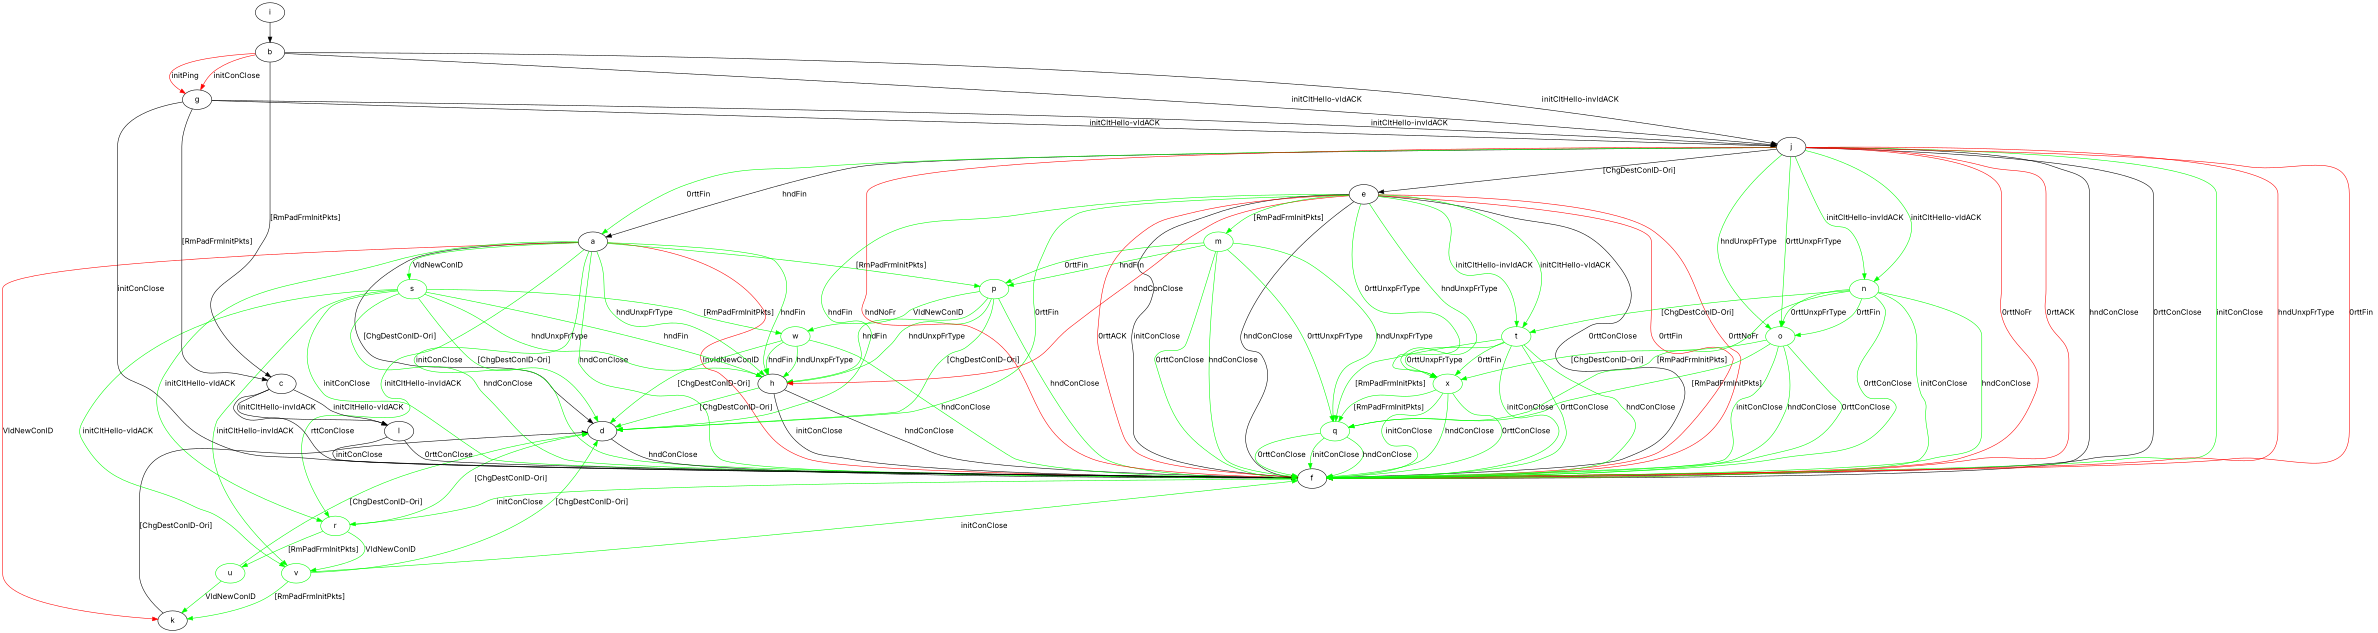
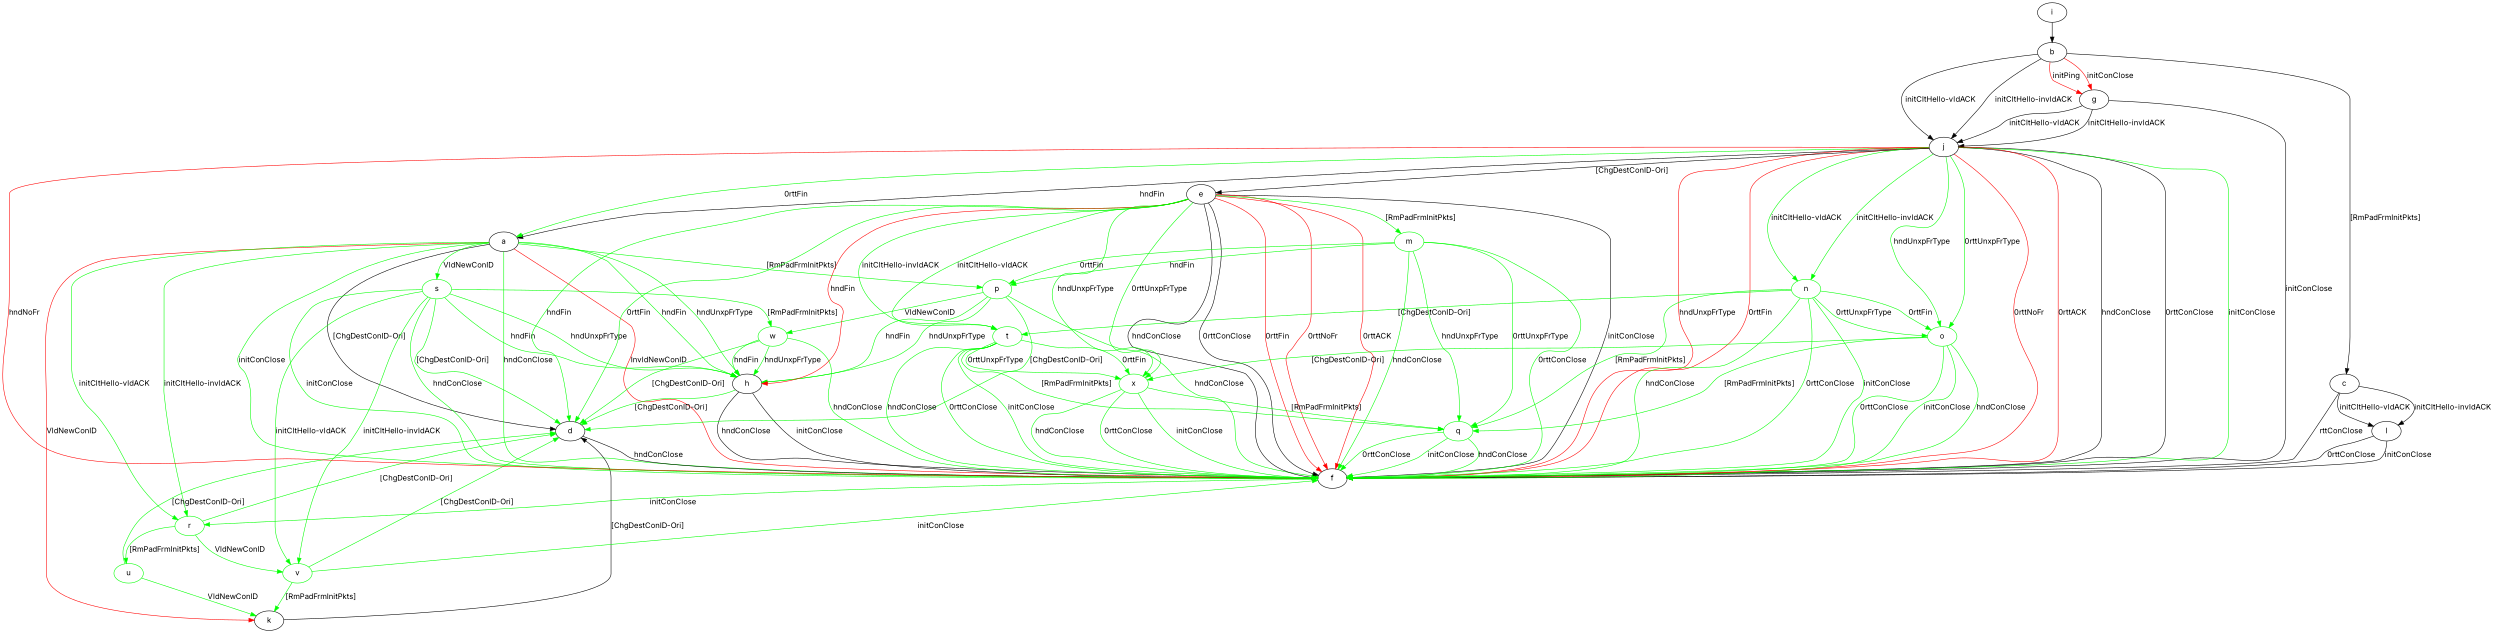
  digraph {
    fontname=Inter
    node [fontname=Inter]
    edge [fontname=Inter color=green]
    a
    d
    f
    h
    k
    p [color=green]
    r [color=green]
    s [color=green]
    w [color=green]
    u [color=green]
    v [color=green]
    b
    c
    g
    j
    l
    e
    n [color=green]
    o [color=green]
    m [color=green]
    t [color=green]
    x [color=green]
    q [color=green]
    i
    a -> d [label="[ChgDestConID-Ori] " color=""]
    a -> f [label="initConClose "]
    a -> f [label="hndConClose "]
    a -> f [color=red label="InvldNewConID "]
    a -> h [label="hndFin "]
    a -> h [label="hndUnxpFrType "]
    a -> k [color=red label="VldNewConID "]
    a -> p [label="[RmPadFrmInitPkts] "]
    a -> r [label="initCltHello-vldACK "]
    a -> r [label="initCltHello-invldACK "]
    a -> s [label="VldNewConID "]
    d -> f [label="hndConClose " color=""]
    f -> r [label="initConClose "]
    h -> d [label="[ChgDestConID-Ori] "]
    h -> f [label="initConClose " color=""]
    h -> f [label="hndConClose " color=""]
    k -> d [label="[ChgDestConID-Ori] " color=""]
    p -> d [label="[ChgDestConID-Ori] "]
    p -> f [label="hndConClose "]
    p -> h [label="hndFin "]
    p -> h [label="hndUnxpFrType "]
    p -> w [label="VldNewConID "]
    r -> d [label="[ChgDestConID-Ori] "]
    r -> u [label="[RmPadFrmInitPkts] "]
    r -> v [label="VldNewConID "]
    s -> d [label="[ChgDestConID-Ori] "]
    s -> f [label="initConClose "]
    s -> f [label="hndConClose "]
    s -> h [label="hndFin "]
    s -> h [label="hndUnxpFrType "]
    s -> w [label="[RmPadFrmInitPkts] "]
    s -> v [label="initCltHello-vldACK "]
    s -> v [label="initCltHello-invldACK "]
    w -> d [label="[ChgDestConID-Ori] "]
    w -> f [label="hndConClose "]
    w -> h [label="hndFin "]
    w -> h [label="hndUnxpFrType "]
    u -> d [label="[ChgDestConID-Ori] "]
    u -> k [label="VldNewConID "]
    v -> d [label="[ChgDestConID-Ori] "]
    v -> f [label="initConClose "]
    v -> k [label="[RmPadFrmInitPkts] "]
    b -> c [label="[RmPadFrmInitPkts] " color=""]
    b -> g [color=red label="initPing "]
    b -> g [color=red label="initConClose "]
    b -> j [label="initCltHello-vldACK " color=""]
    b -> j [label="initCltHello-invldACK " color=""]
    c -> f [label="rttConClose " color=""]
    c -> l [label="initCltHello-vldACK " color=""]
    c -> l [label="initCltHello-invldACK " color=""]
    g -> f [label="initConClose " color=""]
-   g -> c [label="[RmPadFrmInitPkts] " color=""]
    g -> j [label="initCltHello-vldACK " color=""]
    g -> j [label="initCltHello-invldACK " color=""]
    j -> a [label="hndFin " color=""]
    j -> a [label="0rttFin "]
    j -> f [label="hndConClose " color=""]
    j -> f [label="0rttConClose " color=""]
    j -> f [label="initConClose "]
    j -> f [color=red label="hndNoFr "]
    j -> f [color=red label="hndUnxpFrType "]
    j -> f [color=red label="0rttFin "]
    j -> f [color=red label="0rttNoFr "]
    j -> f [color=red label="0rttACK "]
    j -> e [label="[ChgDestConID-Ori] " color=""]
    j -> n [label="initCltHello-vldACK "]
    j -> n [label="initCltHello-invldACK "]
    j -> o [label="hndUnxpFrType "]
    j -> o [label="0rttUnxpFrType "]
    l -> f [label="initConClose " color=""]
    l -> f [label="0rttConClose " color=""]
    e -> d [label="hndFin "]
    e -> d [label="0rttFin "]
    e -> f [label="initConClose " color=""]
    e -> f [label="hndConClose " color=""]
    e -> f [label="0rttConClose " color=""]
    e -> f [color=red label="0rttFin "]
    e -> f [color=red label="0rttNoFr "]
    e -> f [color=red label="0rttACK "]
-   e -> h [color=red label="hndConClose "]
+   e -> h [color=red label="hndFin "]
    e -> m [label="[RmPadFrmInitPkts] "]
    e -> t [label="initCltHello-vldACK "]
    e -> t [label="initCltHello-invldACK "]
    e -> x [label="hndUnxpFrType "]
    e -> x [label="0rttUnxpFrType "]
    n -> f [label="initConClose "]
    n -> f [label="hndConClose "]
    n -> f [label="0rttConClose "]
    n -> o [label="0rttFin "]
    n -> o [label="0rttUnxpFrType "]
    n -> t [label="[ChgDestConID-Ori] "]
    n -> q [label="[RmPadFrmInitPkts] "]
    o -> f [label="initConClose "]
    o -> f [label="hndConClose "]
    o -> f [label="0rttConClose "]
    o -> x [label="[ChgDestConID-Ori] "]
    o -> q [label="[RmPadFrmInitPkts] "]
    m -> f [label="hndConClose "]
    m -> f [label="0rttConClose "]
    m -> p [label="hndFin "]
    m -> p [label="0rttFin "]
    m -> q [label="hndUnxpFrType "]
    m -> q [label="0rttUnxpFrType "]
    t -> f [label="initConClose "]
    t -> f [label="hndConClose "]
    t -> f [label="0rttConClose "]
    t -> x [label="0rttFin "]
    t -> x [label="0rttUnxpFrType "]
    t -> q [label="[RmPadFrmInitPkts] "]
    x -> f [label="initConClose "]
    x -> f [label="hndConClose "]
    x -> f [label="0rttConClose "]
    x -> q [label="[RmPadFrmInitPkts] "]
    q -> f [label="initConClose "]
    q -> f [label="hndConClose "]
    q -> f [label="0rttConClose "]
    i -> b [color=""]
  }
